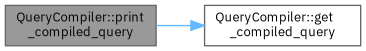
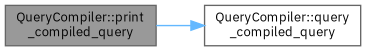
  digraph {
    rankdir=LR
    fontname="IBM Plex Sans"
    node [fontname="IBM Plex Sans" fontsize=10 shape=box style=filled]
    n1 [color=gray40 fillcolor=grey60 fontcolor=black height=0.2 label="QueryCompiler::print\l_compiled_query" width=0.4]
-   n2 [color=grey40 fillcolor=white height=0.2 label="QueryCompiler::get\l_compiled_query" width=0.4]
+   n2 [color=grey40 fillcolor=white height=0.2 label="QueryCompiler::query\l_compiled_query" width=0.4]
    n1 -> n2 [color=steelblue1 fontname="IBM Plex Sans" fontsize=10 labelfontname=Helvetica labelfontsize=10 style=solid]
  }
